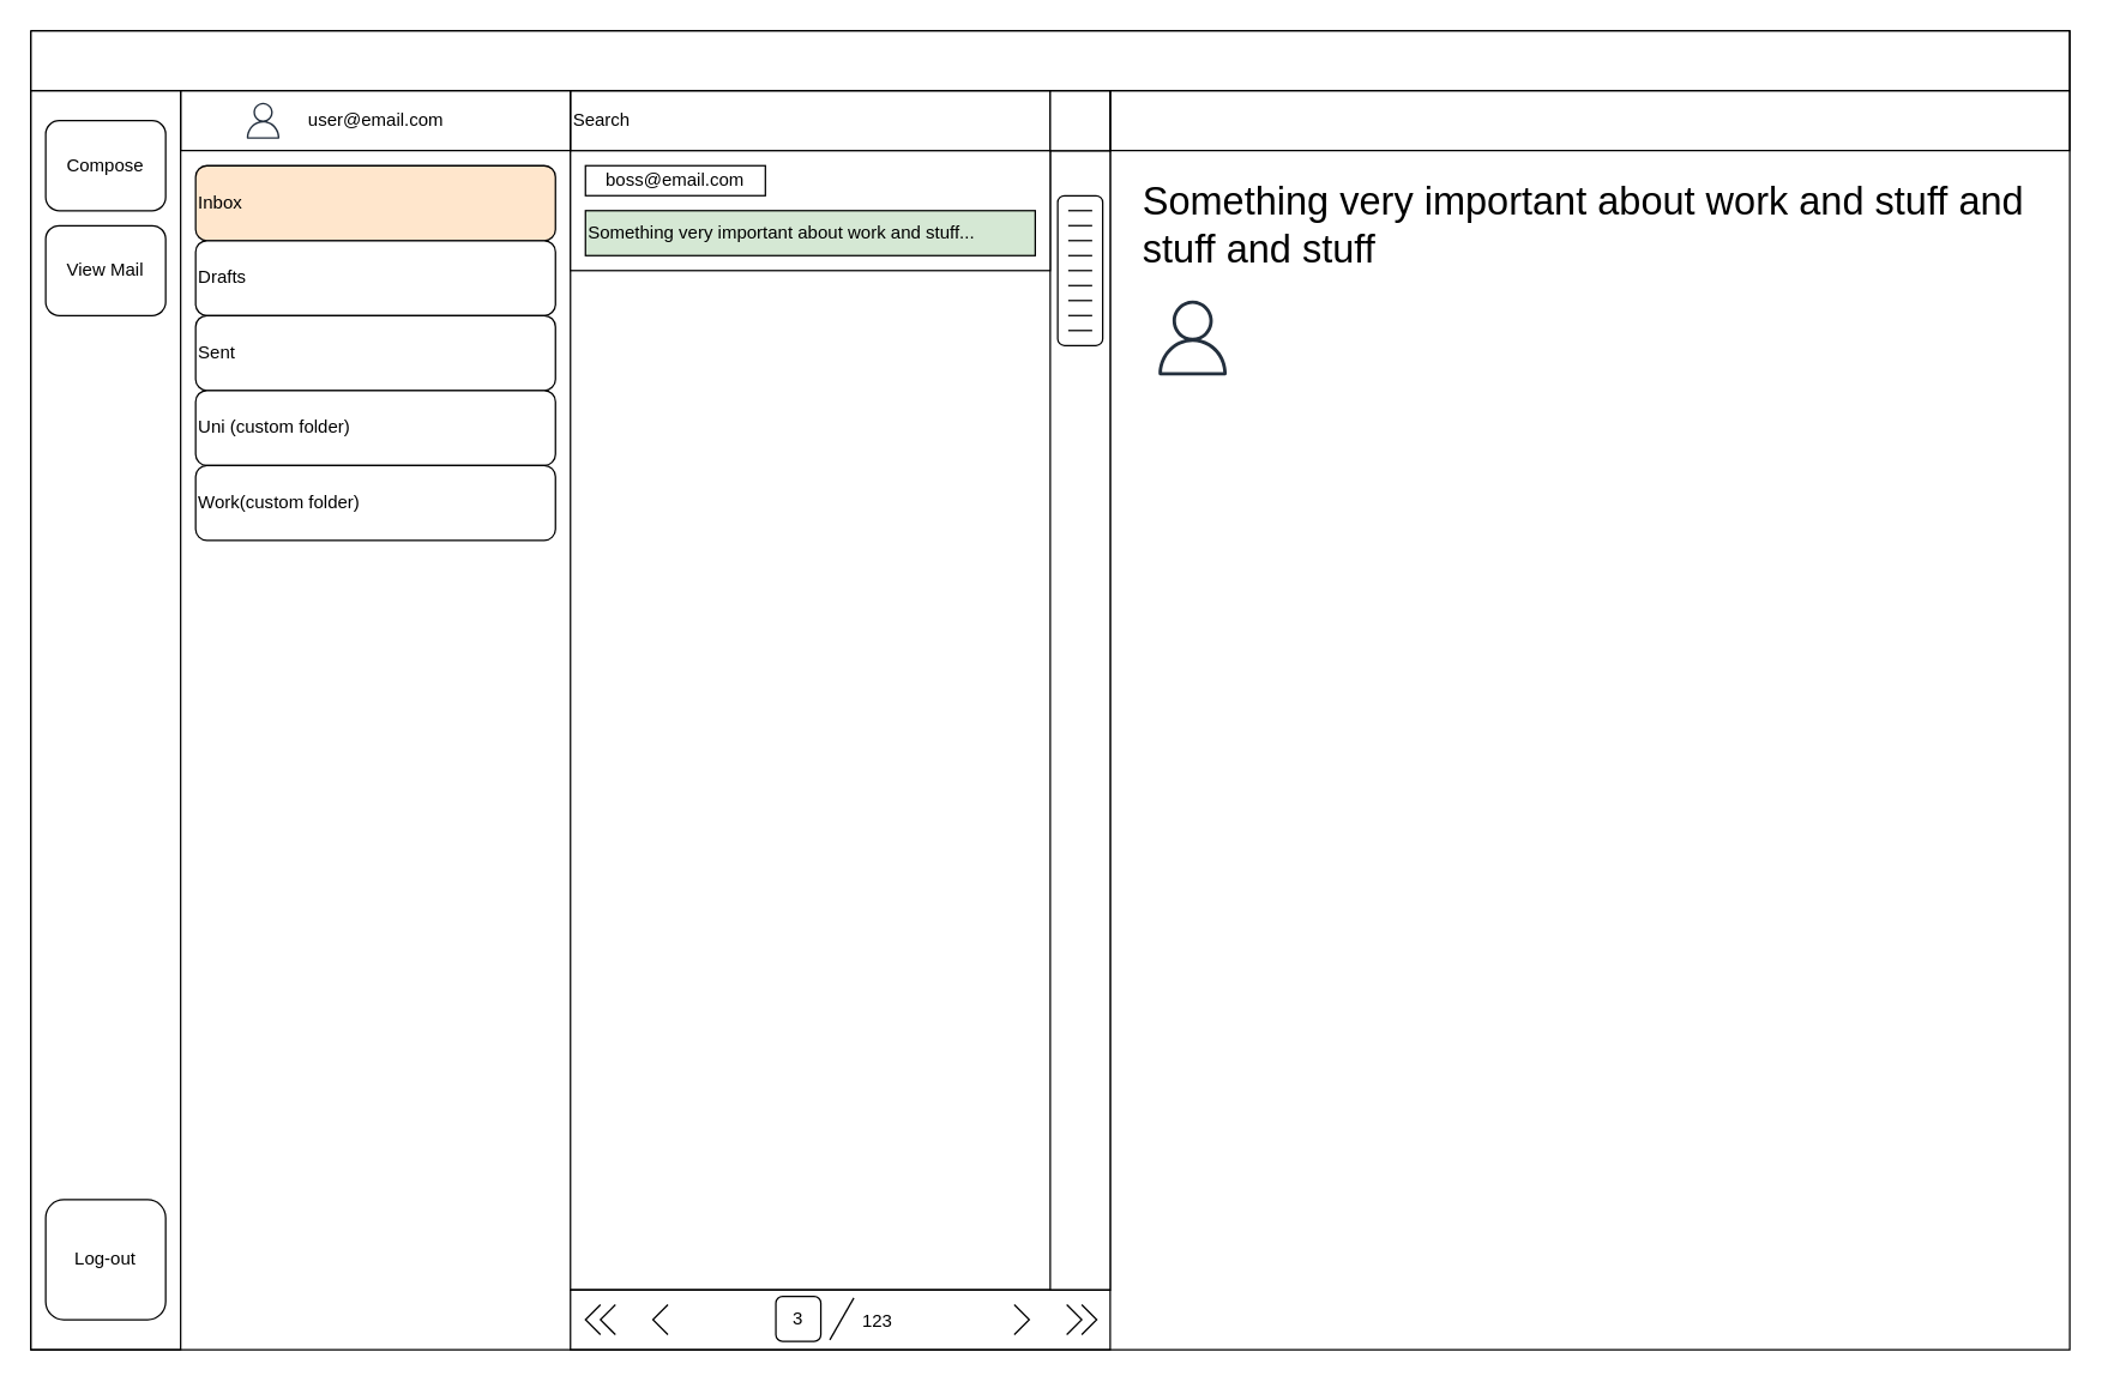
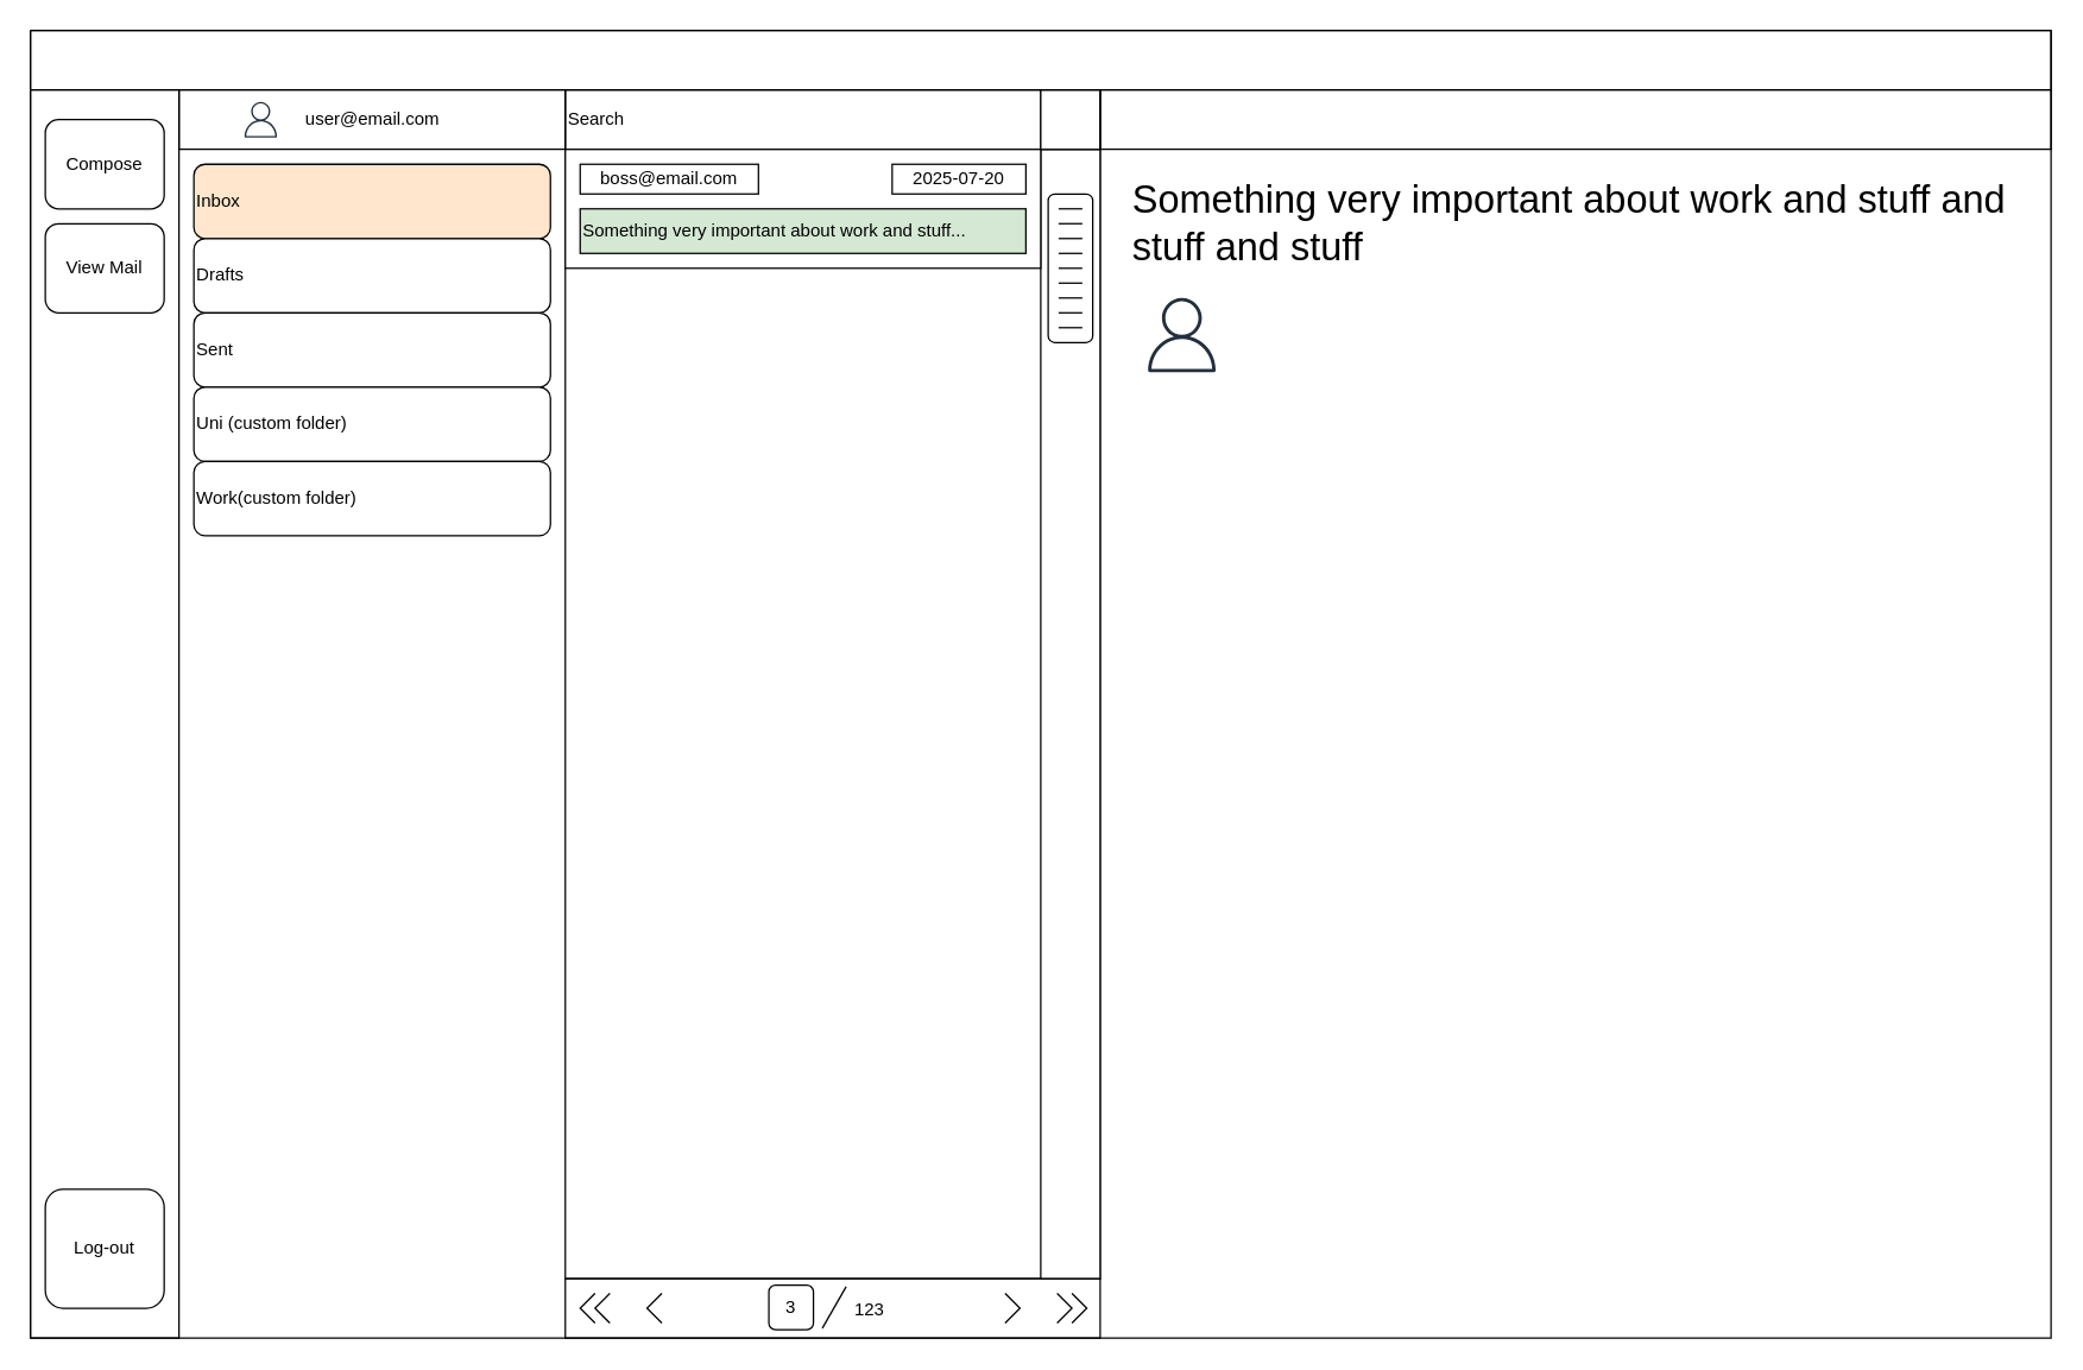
  <mxCell id="0" />
  <mxCell id="1" parent="0" />
  <mxCell id="2" value="" style="swimlane;startSize=0;horizontal=0;" vertex="1" parent="1"><mxGeometry x="20" y="20" width="1360" height="880" as="geometry" /></mxCell>
  <mxCell id="3" value="" style="swimlane;startSize=0;" vertex="1" parent="2"><mxGeometry x="360" y="840" width="360" height="40" as="geometry" /></mxCell>
  <mxCell id="4" value="3" style="rounded=1;whiteSpace=wrap;html=1;" vertex="1" parent="3"><mxGeometry x="137" y="4.5" width="30" height="30" as="geometry" /></mxCell>
  <mxCell id="5" value="" style="endArrow=none;html=1;rounded=0;" edge="1" parent="3"><mxGeometry width="50" height="50" relative="1" as="geometry"><mxPoint x="173" y="33.5" as="sourcePoint" /><mxPoint x="189" y="5.5" as="targetPoint" /></mxGeometry></mxCell>
  <mxCell id="6" value="123" style="text;html=1;align=center;verticalAlign=middle;whiteSpace=wrap;rounded=0;" vertex="1" parent="3"><mxGeometry x="187" y="5.5" width="36" height="30" as="geometry" /></mxCell>
  <mxCell id="7" value="" style="html=1;shadow=0;dashed=0;align=center;verticalAlign=middle;shape=mxgraph.arrows2.arrow;dy=0;dx=30;notch=30;" vertex="1" parent="3"><mxGeometry x="296" y="10" width="10" height="20" as="geometry" /></mxCell>
  <mxCell id="8" value="" style="html=1;shadow=0;dashed=0;align=center;verticalAlign=middle;shape=mxgraph.arrows2.arrow;dy=0;dx=30;notch=30;" vertex="1" parent="3"><mxGeometry x="341" y="10" width="10" height="20" as="geometry" /></mxCell>
  <mxCell id="9" value="" style="html=1;shadow=0;dashed=0;align=center;verticalAlign=middle;shape=mxgraph.arrows2.arrow;dy=0;dx=30;notch=30;" vertex="1" parent="3"><mxGeometry x="331" y="10" width="10" height="20" as="geometry" /></mxCell>
  <mxCell id="10" value="" style="html=1;shadow=0;dashed=0;align=center;verticalAlign=middle;shape=mxgraph.arrows2.arrow;dy=0;dx=30;notch=30;horizontal=0;rotation=180;" vertex="1" parent="3"><mxGeometry x="20" y="10" width="10" height="20" as="geometry" /></mxCell>
  <mxCell id="11" value="" style="html=1;shadow=0;dashed=0;align=center;verticalAlign=middle;shape=mxgraph.arrows2.arrow;dy=0;dx=30;notch=30;horizontal=0;rotation=180;" vertex="1" parent="3"><mxGeometry x="10" y="10" width="10" height="20" as="geometry" /></mxCell>
  <mxCell id="12" value="" style="html=1;shadow=0;dashed=0;align=center;verticalAlign=middle;shape=mxgraph.arrows2.arrow;dy=0;dx=30;notch=30;rotation=180;" vertex="1" parent="3"><mxGeometry x="55" y="10" width="10" height="20" as="geometry" /></mxCell>
  <mxCell id="13" value="" style="swimlane;startSize=0;" vertex="1" parent="2"><mxGeometry x="360" y="40" width="360" height="800" as="geometry" /></mxCell>
  <mxCell id="14" value="&lt;div align=&quot;left&quot;&gt;Search&lt;/div&gt;" style="rounded=0;whiteSpace=wrap;html=1;align=left;" vertex="1" parent="13"><mxGeometry width="320" height="40" as="geometry" /></mxCell>
  <mxCell id="15" value="" style="rounded=0;whiteSpace=wrap;html=1;" vertex="1" parent="13"><mxGeometry x="320" y="40" width="40" height="760" as="geometry" /></mxCell>
  <mxCell id="16" value="" style="rounded=1;whiteSpace=wrap;html=1;" vertex="1" parent="13"><mxGeometry x="325" y="70" width="30" height="100" as="geometry" /></mxCell>
  <mxCell id="17" value="" style="endArrow=none;html=1;rounded=0;" edge="1" parent="13"><mxGeometry width="50" height="50" relative="1" as="geometry"><mxPoint x="332" y="90" as="sourcePoint" /><mxPoint x="348" y="90" as="targetPoint" /><Array as="points"><mxPoint x="336" y="90" /></Array></mxGeometry></mxCell>
  <mxCell id="18" value="" style="endArrow=none;html=1;rounded=0;" edge="1" parent="13"><mxGeometry width="50" height="50" relative="1" as="geometry"><mxPoint x="332" y="100" as="sourcePoint" /><mxPoint x="348" y="100" as="targetPoint" /><Array as="points"><mxPoint x="336" y="100" /></Array></mxGeometry></mxCell>
  <mxCell id="19" value="" style="endArrow=none;html=1;rounded=0;" edge="1" parent="13"><mxGeometry width="50" height="50" relative="1" as="geometry"><mxPoint x="332" y="110" as="sourcePoint" /><mxPoint x="348" y="110" as="targetPoint" /><Array as="points"><mxPoint x="336" y="110" /></Array></mxGeometry></mxCell>
  <mxCell id="20" value="" style="endArrow=none;html=1;rounded=0;" edge="1" parent="13"><mxGeometry width="50" height="50" relative="1" as="geometry"><mxPoint x="332" y="120" as="sourcePoint" /><mxPoint x="348" y="120" as="targetPoint" /><Array as="points"><mxPoint x="336" y="120" /></Array></mxGeometry></mxCell>
  <mxCell id="21" value="" style="endArrow=none;html=1;rounded=0;" edge="1" parent="13"><mxGeometry width="50" height="50" relative="1" as="geometry"><mxPoint x="332" y="130" as="sourcePoint" /><mxPoint x="348" y="130" as="targetPoint" /><Array as="points"><mxPoint x="336" y="130" /></Array></mxGeometry></mxCell>
  <mxCell id="22" value="" style="endArrow=none;html=1;rounded=0;" edge="1" parent="13"><mxGeometry width="50" height="50" relative="1" as="geometry"><mxPoint x="332" y="140" as="sourcePoint" /><mxPoint x="348" y="140" as="targetPoint" /><Array as="points"><mxPoint x="336" y="140" /></Array></mxGeometry></mxCell>
  <mxCell id="23" value="" style="endArrow=none;html=1;rounded=0;" edge="1" parent="13"><mxGeometry width="50" height="50" relative="1" as="geometry"><mxPoint x="332" y="150" as="sourcePoint" /><mxPoint x="348" y="150" as="targetPoint" /><Array as="points"><mxPoint x="336" y="150" /></Array></mxGeometry></mxCell>
  <mxCell id="24" value="" style="endArrow=none;html=1;rounded=0;" edge="1" parent="13"><mxGeometry width="50" height="50" relative="1" as="geometry"><mxPoint x="332" y="160" as="sourcePoint" /><mxPoint x="348" y="160" as="targetPoint" /><Array as="points"><mxPoint x="336" y="160" /></Array></mxGeometry></mxCell>
  <mxCell id="25" value="" style="endArrow=none;html=1;rounded=0;" edge="1" parent="13"><mxGeometry width="50" height="50" relative="1" as="geometry"><mxPoint x="332" y="80" as="sourcePoint" /><mxPoint x="348" y="80" as="targetPoint" /><Array as="points"><mxPoint x="336" y="80" /><mxPoint x="340" y="80" /></Array></mxGeometry></mxCell>
  <mxCell id="26" value="" style="rounded=0;whiteSpace=wrap;html=1;" vertex="1" parent="2"><mxGeometry x="360" y="80" width="320" height="80" as="geometry" /></mxCell>
  <mxCell id="27" value="boss@email.com" style="rounded=0;whiteSpace=wrap;html=1;" vertex="1" parent="2"><mxGeometry x="370" y="90" width="120" height="20" as="geometry" /></mxCell>
+ <mxCell id="28" value="2025-07-20" style="rounded=0;whiteSpace=wrap;html=1;" vertex="1" parent="2"><mxGeometry x="580" y="90" width="90" height="20" as="geometry" /></mxCell>
  <mxCell id="29" value="Something very important about work and stuff..." style="rounded=0;whiteSpace=wrap;html=1;align=left;fillColor=#d5e8d4;" vertex="1" parent="2"><mxGeometry x="370" y="120" width="300" height="30" as="geometry" /></mxCell>
  <mxCell id="30" value="Inbox" style="rounded=1;whiteSpace=wrap;html=1;align=left;fillColor=#ffe6cc;" vertex="1" parent="2"><mxGeometry x="110" y="90" width="240" height="50" as="geometry" /></mxCell>
  <mxCell id="31" value="&lt;div&gt;Drafts&lt;/div&gt;" style="rounded=1;whiteSpace=wrap;html=1;align=left;" vertex="1" parent="2"><mxGeometry x="110" y="140" width="240" height="50" as="geometry" /></mxCell>
  <mxCell id="32" value="Sent" style="rounded=1;whiteSpace=wrap;html=1;align=left;" vertex="1" parent="2"><mxGeometry x="110" y="190" width="240" height="50" as="geometry" /></mxCell>
  <mxCell id="33" value="Uni (custom folder)" style="rounded=1;whiteSpace=wrap;html=1;align=left;" vertex="1" parent="2"><mxGeometry x="110" y="240" width="240" height="50" as="geometry" /></mxCell>
  <mxCell id="34" value="&lt;div&gt;Work(custom folder)&lt;/div&gt;" style="rounded=1;whiteSpace=wrap;html=1;align=left;" vertex="1" parent="2"><mxGeometry x="110" y="290" width="240" height="50" as="geometry" /></mxCell>
  <mxCell id="35" value="" style="rounded=0;whiteSpace=wrap;html=1;" vertex="1" parent="2"><mxGeometry x="680" y="40" width="40" height="40" as="geometry" /></mxCell>
  <mxCell id="36" value="" style="swimlane;startSize=0;" vertex="1" parent="2"><mxGeometry x="720" y="40" width="640" height="40" as="geometry" /></mxCell>
  <mxCell id="37" value="Something very important about work and stuff and stuff and stuff" style="text;html=1;align=left;verticalAlign=middle;whiteSpace=wrap;rounded=0;fontSize=26;" vertex="1" parent="2"><mxGeometry x="740" y="100" width="610" height="60" as="geometry" /></mxCell>
  <mxCell id="38" value="" style="sketch=0;outlineConnect=0;fontColor=#232F3E;gradientColor=none;fillColor=#232F3D;strokeColor=none;dashed=0;verticalLabelPosition=bottom;verticalAlign=top;align=center;html=1;fontSize=12;fontStyle=0;aspect=fixed;pointerEvents=1;shape=mxgraph.aws4.user;" vertex="1" parent="2"><mxGeometry x="750" y="180" width="50" height="50" as="geometry" /></mxCell>
  <mxCell id="39" value="" style="swimlane;startSize=0;" vertex="1" parent="1"><mxGeometry x="20" y="20" width="1360" height="40" as="geometry" /></mxCell>
  <mxCell id="40" value="" style="swimlane;startSize=0;" vertex="1" parent="1"><mxGeometry x="20" y="60" width="100" height="840" as="geometry" /></mxCell>
  <mxCell id="41" value="Compose" style="rounded=1;whiteSpace=wrap;html=1;" vertex="1" parent="40"><mxGeometry x="10" y="20" width="80" height="60" as="geometry" /></mxCell>
  <mxCell id="42" value="&lt;div&gt;View Mail&lt;/div&gt;" style="rounded=1;whiteSpace=wrap;html=1;" vertex="1" parent="40"><mxGeometry x="10" y="90" width="80" height="60" as="geometry" /></mxCell>
  <mxCell id="43" value="Log-out" style="rounded=1;whiteSpace=wrap;html=1;" vertex="1" parent="40"><mxGeometry x="10" y="740" width="80" height="80" as="geometry" /></mxCell>
  <mxCell id="44" value="" style="swimlane;startSize=0;fillColor=default;fillStyle=solid;" vertex="1" parent="1"><mxGeometry x="120" y="60" width="260" height="40" as="geometry" /></mxCell>
  <mxCell id="45" value="user@email.com" style="text;html=1;align=center;verticalAlign=middle;resizable=0;points=[];autosize=1;strokeColor=none;fillColor=none;" vertex="1" parent="44"><mxGeometry x="75" y="5" width="110" height="30" as="geometry" /></mxCell>
  <mxCell id="46" value="" style="sketch=0;outlineConnect=0;fontColor=#232F3E;gradientColor=none;strokeColor=#232F3E;fillColor=#ffffff;dashed=0;verticalLabelPosition=bottom;verticalAlign=top;align=center;html=1;fontSize=12;fontStyle=0;aspect=fixed;shape=mxgraph.aws4.resourceIcon;resIcon=mxgraph.aws4.user;" vertex="1" parent="44"><mxGeometry x="40" y="5" width="30" height="30" as="geometry" /></mxCell>
